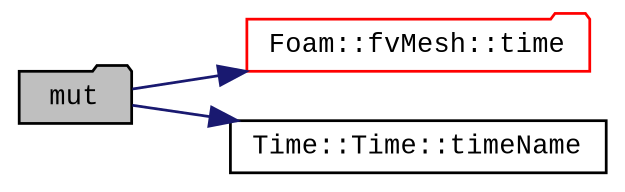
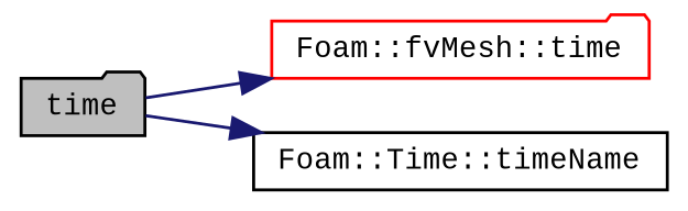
  digraph {
    fontname="Liberation Mono"
    rankdir=LR
    node [color=black fontname="Liberation Mono" fontsize=10 shape=folder]
    edge [color=midnightblue fontname="Liberation Mono" fontsize=10 labelfontname=FreeSans labelfontsize=10 style=solid]
-   n1 [fillcolor=grey75 fontcolor=black height=0.2 label=mut style=filled width=0.4]
+   n1 [fillcolor=grey75 fontcolor=black height=0.2 label=time style=filled width=0.4]
    n2 [color=red height=0.2 label="Foam::fvMesh::time" width=0.4]
-   n3 [height=0.2 label="Time::Time::timeName" shape=box width=0.4]
+   n3 [height=0.2 label="Foam::Time::timeName" shape=box width=0.4]
    n1 -> n2
    n1 -> n3
  }
